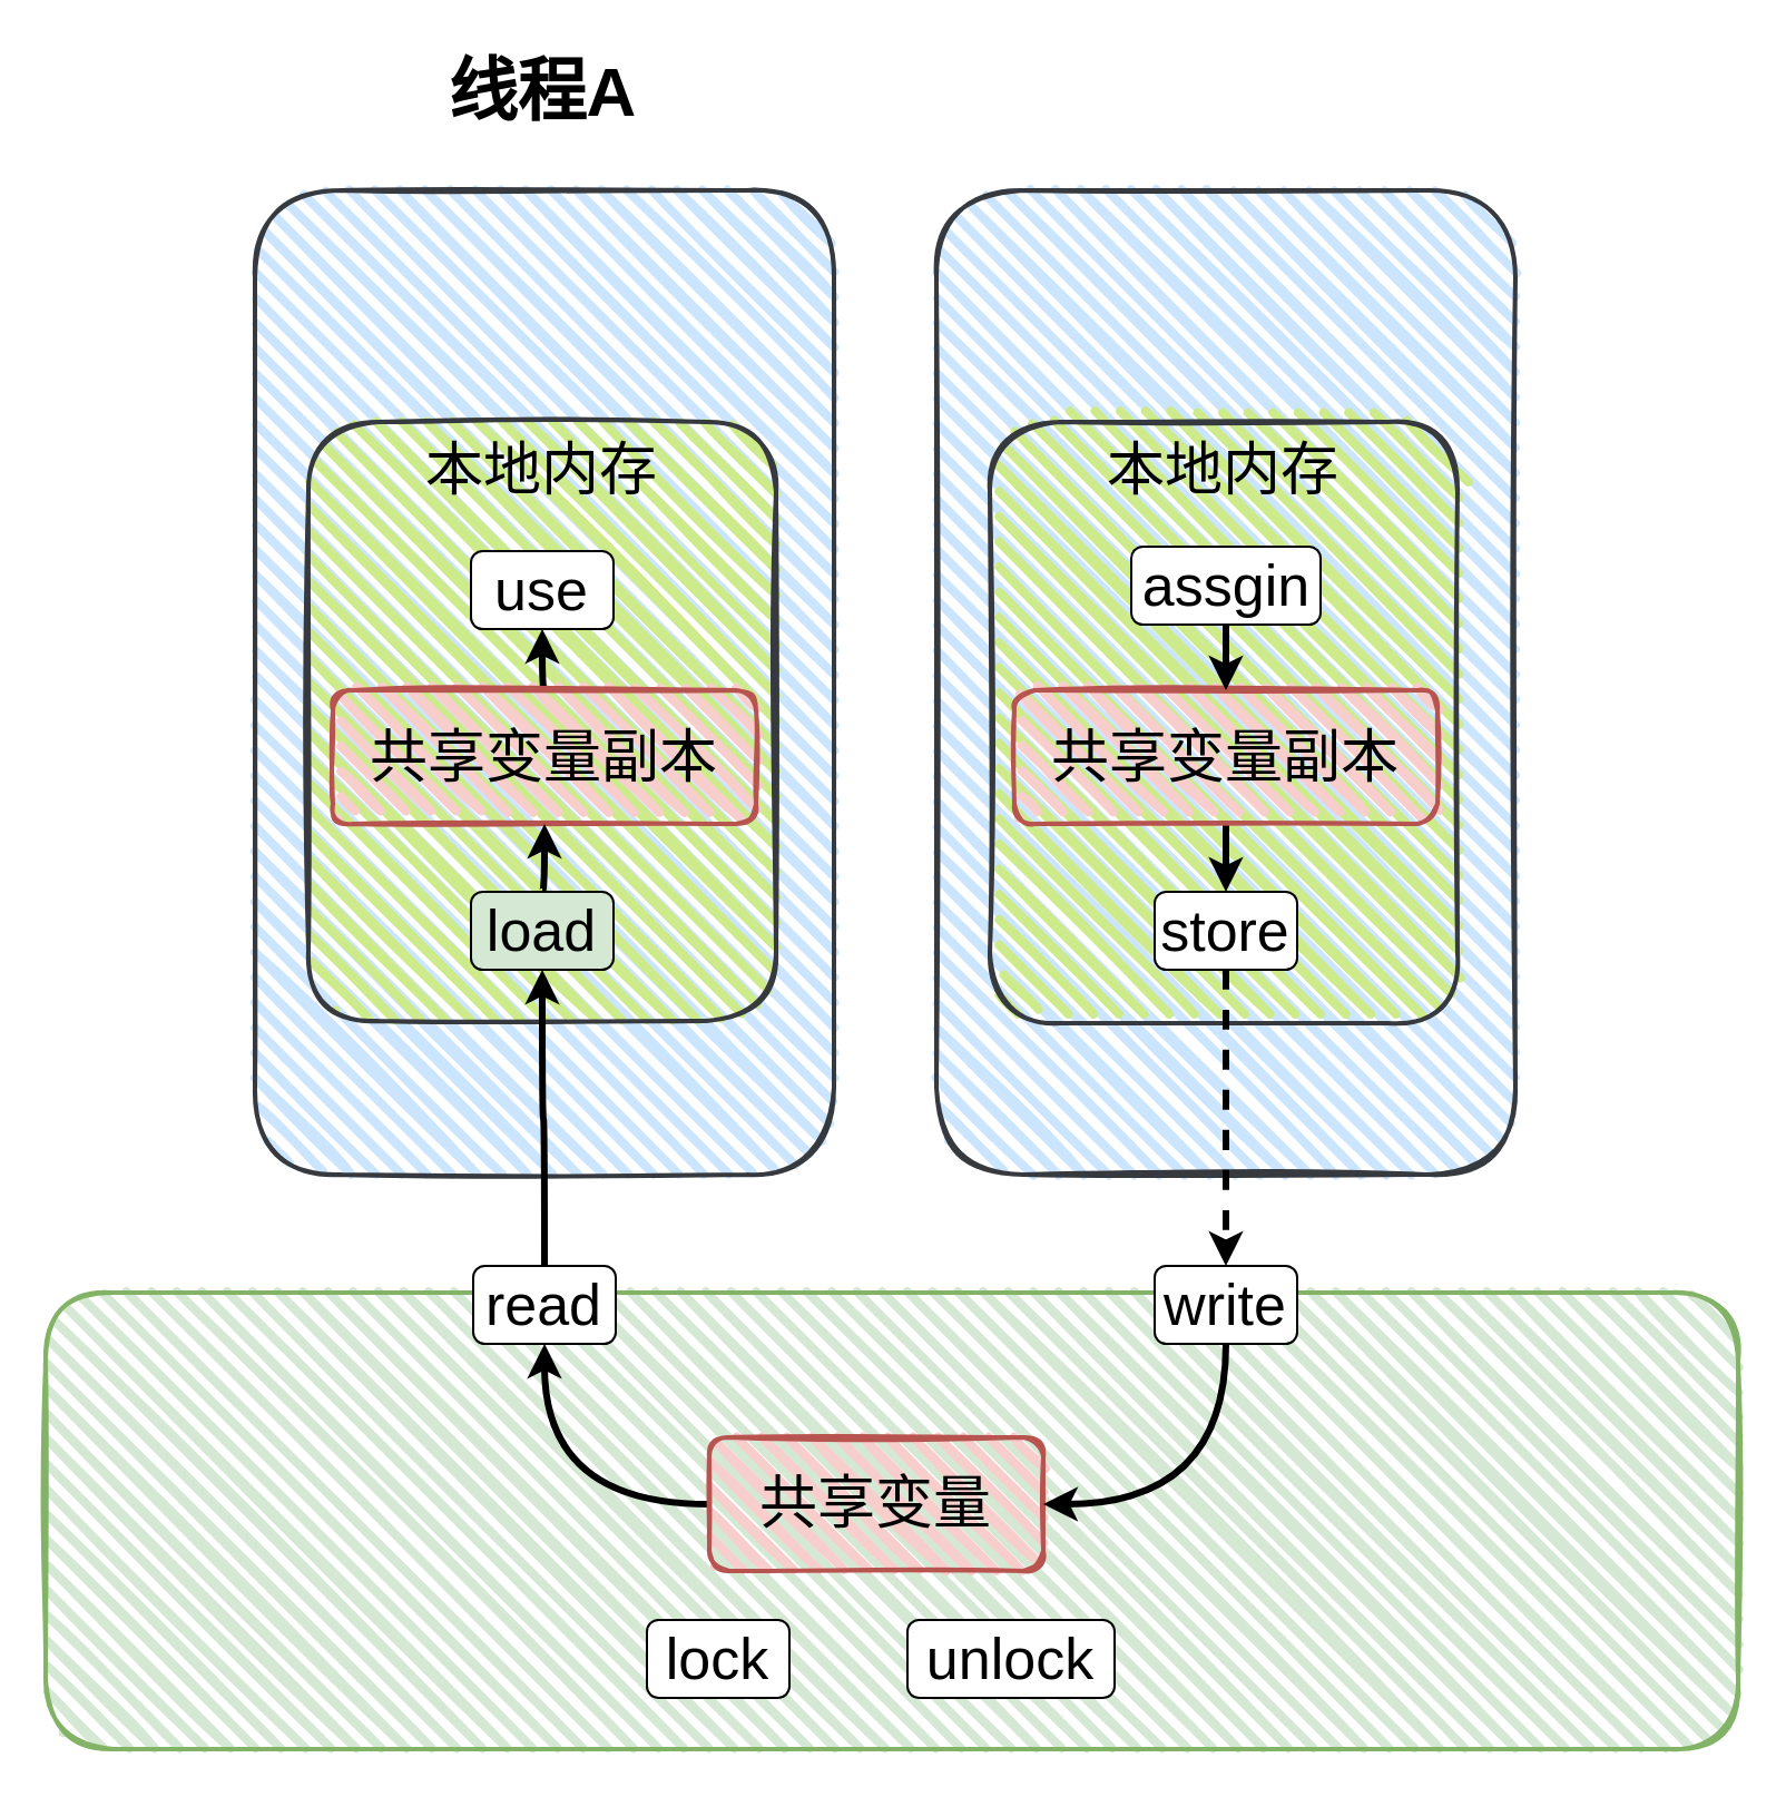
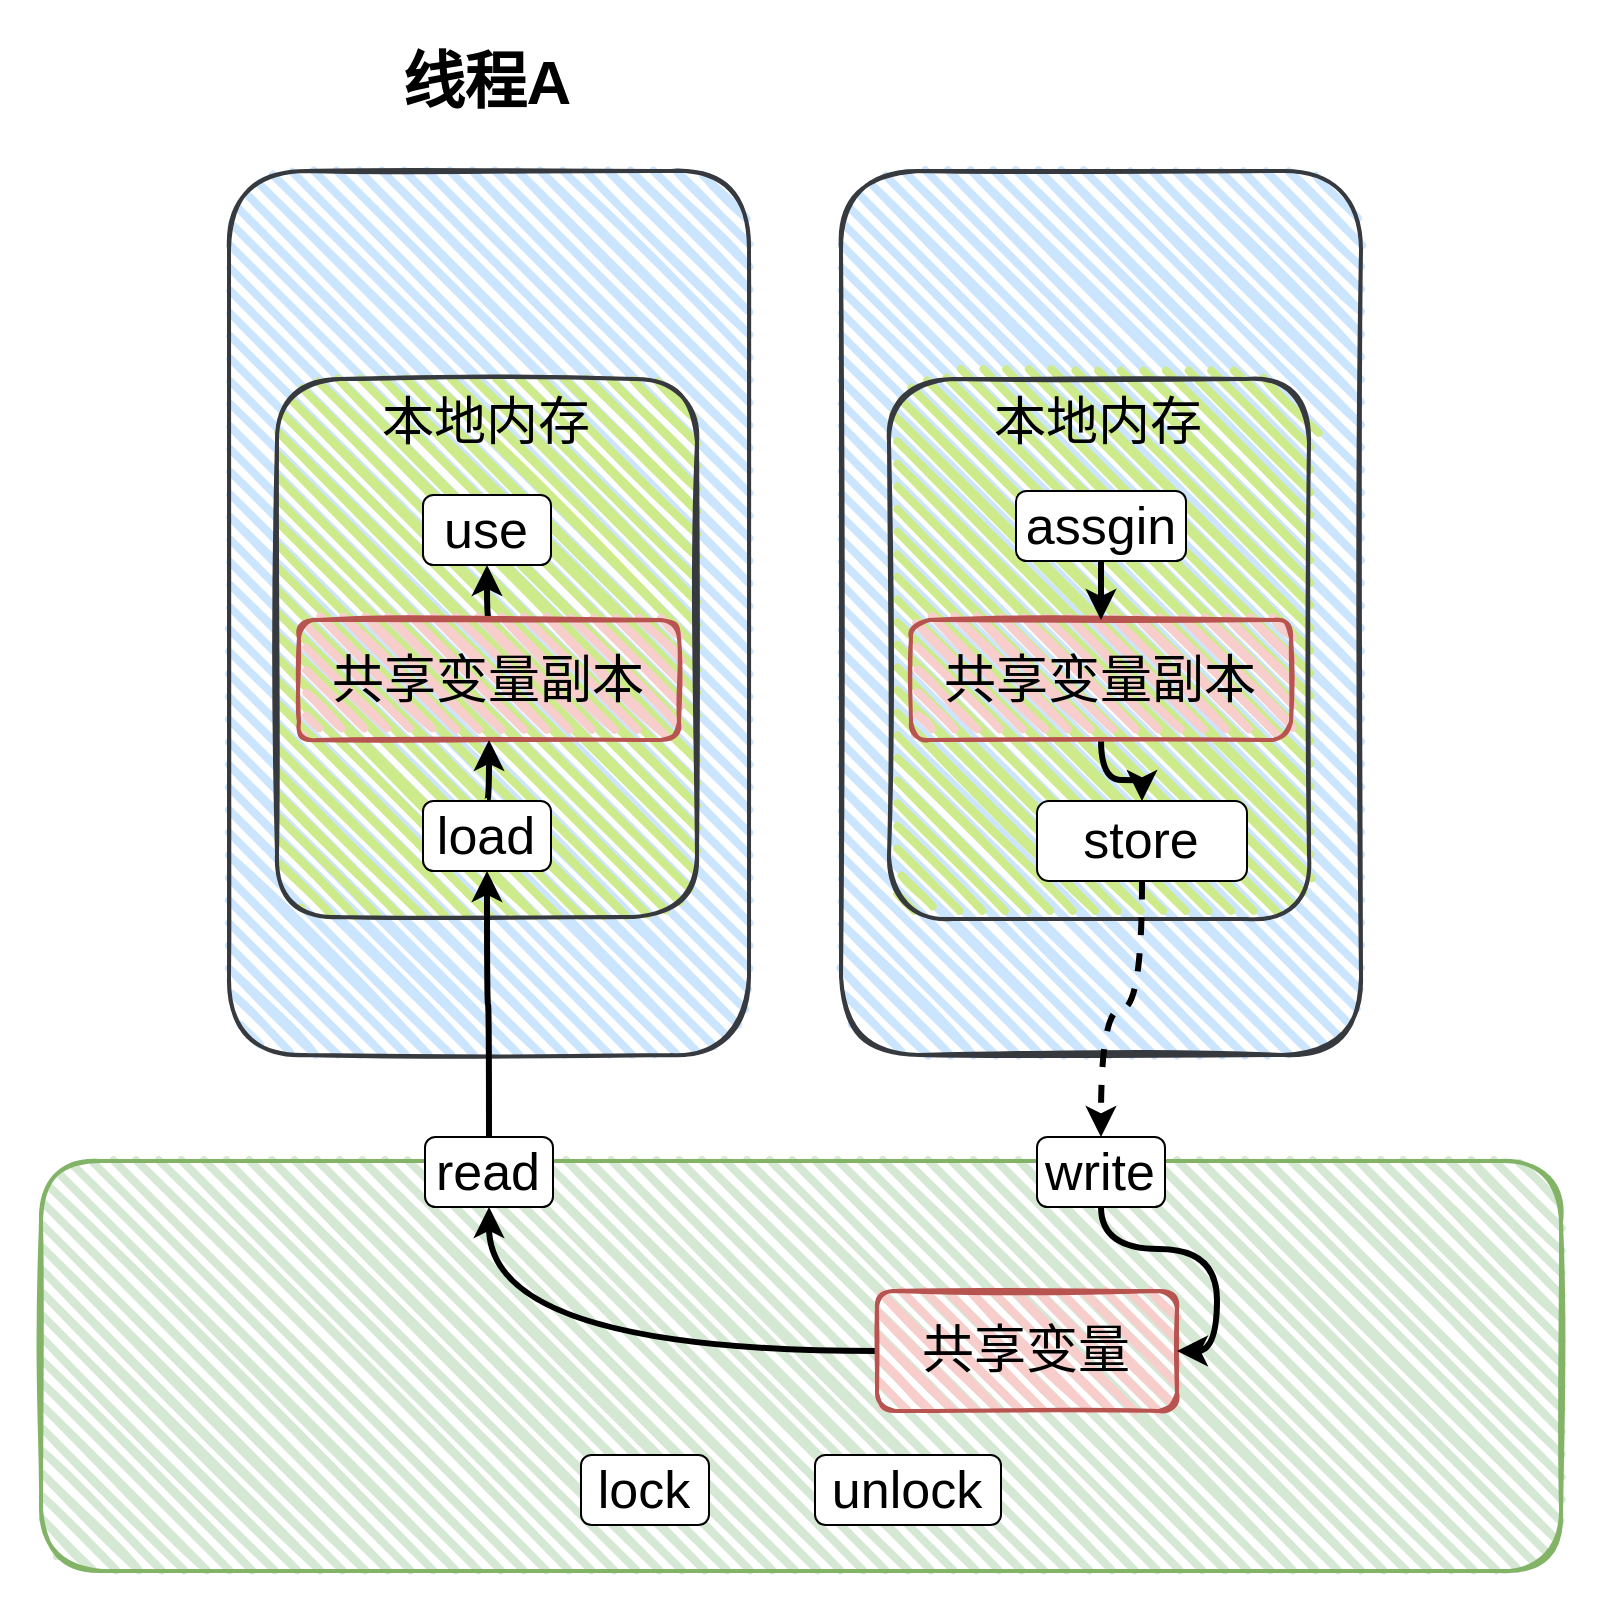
  <mxCell id="0" />
  <mxCell id="1" parent="0" />
  <mxCell id="2" value="" style="rounded=1;whiteSpace=wrap;html=1;strokeWidth=2;fillWeight=4;hachureGap=8;hachureAngle=45;fillColor=#d5e8d4;sketch=1;strokeColor=#82b366;" vertex="1" parent="1"><mxGeometry x="20" y="580" width="760" height="205" as="geometry" /></mxCell>
  <mxCell id="3" style="edgeStyle=orthogonalEdgeStyle;curved=1;rounded=0;orthogonalLoop=1;jettySize=auto;html=1;entryX=0.5;entryY=1;entryDx=0;entryDy=0;fontSize=26;strokeWidth=3;" edge="1" parent="1" source="4" target="15"><mxGeometry relative="1" as="geometry" /></mxCell>
- <mxCell id="4" value="共享变量" style="rounded=1;whiteSpace=wrap;html=1;strokeWidth=2;fillWeight=4;hachureGap=8;hachureAngle=45;fillColor=#f8cecc;sketch=1;fontSize=26;strokeColor=#b85450;" vertex="1" parent="1"><mxGeometry x="318" y="645" width="150" height="60" as="geometry" /></mxCell>
+ <mxCell id="4" value="共享变量" style="rounded=1;whiteSpace=wrap;html=1;strokeWidth=2;fillWeight=4;hachureGap=8;hachureAngle=45;fillColor=#f8cecc;sketch=1;fontSize=26;strokeColor=#b85450;" vertex="1" parent="1"><mxGeometry x="438" y="645" width="150" height="60" as="geometry" /></mxCell>
  <mxCell id="5" value="" style="rounded=1;whiteSpace=wrap;html=1;strokeWidth=2;fillWeight=4;hachureGap=8;hachureAngle=45;fillColor=#cce5ff;sketch=1;fontSize=26;strokeColor=#36393d;" vertex="1" parent="1"><mxGeometry x="114" y="85" width="260" height="442" as="geometry" /></mxCell>
  <mxCell id="6" value="线程A" style="text;html=1;align=center;verticalAlign=middle;resizable=0;points=[];autosize=1;strokeColor=none;fillColor=none;fontSize=31;fontStyle=1" vertex="1" parent="1"><mxGeometry x="196" y="20" width="94" height="41" as="geometry" /></mxCell>
  <mxCell id="7" value="本地内存" style="rounded=1;whiteSpace=wrap;html=1;strokeWidth=2;fillWeight=4;hachureGap=8;hachureAngle=45;fillColor=#cdeb8b;sketch=1;fontSize=26;strokeColor=#36393d;labelPosition=center;verticalLabelPosition=middle;align=center;verticalAlign=top;" vertex="1" parent="1"><mxGeometry x="138" y="189" width="210" height="269" as="geometry" /></mxCell>
  <mxCell id="8" style="edgeStyle=orthogonalEdgeStyle;curved=1;rounded=0;orthogonalLoop=1;jettySize=auto;html=1;exitX=0.5;exitY=0;exitDx=0;exitDy=0;entryX=0.5;entryY=1;entryDx=0;entryDy=0;fontSize=26;strokeWidth=3;" edge="1" parent="1" source="9" target="18"><mxGeometry relative="1" as="geometry" /></mxCell>
  <mxCell id="9" value="共享变量副本" style="rounded=1;whiteSpace=wrap;html=1;strokeWidth=2;fillWeight=4;hachureGap=8;hachureAngle=45;fillColor=#f8cecc;sketch=1;fontSize=26;strokeColor=#b85450;" vertex="1" parent="1"><mxGeometry x="149" y="309.5" width="190" height="60" as="geometry" /></mxCell>
  <mxCell id="10" value="" style="rounded=1;whiteSpace=wrap;html=1;strokeWidth=2;fillWeight=4;hachureGap=8;hachureAngle=45;fillColor=#cce5ff;sketch=1;fontSize=26;strokeColor=#36393d;" vertex="1" parent="1"><mxGeometry x="420" y="85" width="260" height="442" as="geometry" /></mxCell>
  <mxCell id="11" value="本地内存" style="rounded=1;whiteSpace=wrap;html=1;strokeWidth=2;fillWeight=4;hachureGap=8;hachureAngle=45;fillColor=#cdeb8b;sketch=1;fontSize=26;strokeColor=#36393d;labelPosition=center;verticalLabelPosition=middle;align=center;verticalAlign=top;" vertex="1" parent="1"><mxGeometry x="444" y="189" width="210" height="270" as="geometry" /></mxCell>
  <mxCell id="12" style="edgeStyle=orthogonalEdgeStyle;curved=1;rounded=0;orthogonalLoop=1;jettySize=auto;html=1;exitX=0.5;exitY=1;exitDx=0;exitDy=0;fontSize=26;strokeWidth=3;" edge="1" parent="1" source="13" target="22"><mxGeometry relative="1" as="geometry" /></mxCell>
  <mxCell id="13" value="共享变量副本" style="rounded=1;whiteSpace=wrap;html=1;strokeWidth=2;fillWeight=4;hachureGap=8;hachureAngle=45;fillColor=#f8cecc;sketch=1;fontSize=26;strokeColor=#b85450;" vertex="1" parent="1"><mxGeometry x="455" y="309.5" width="190" height="60" as="geometry" /></mxCell>
  <mxCell id="14" style="edgeStyle=orthogonalEdgeStyle;curved=1;rounded=0;orthogonalLoop=1;jettySize=auto;html=1;exitX=0.5;exitY=0;exitDx=0;exitDy=0;entryX=0.5;entryY=1;entryDx=0;entryDy=0;fontSize=26;strokeWidth=3;" edge="1" parent="1" source="15" target="17"><mxGeometry relative="1" as="geometry" /></mxCell>
  <mxCell id="15" value="read" style="rounded=1;whiteSpace=wrap;html=1;fontSize=26;" vertex="1" parent="1"><mxGeometry x="212" y="568" width="64" height="35" as="geometry" /></mxCell>
  <mxCell id="16" style="edgeStyle=orthogonalEdgeStyle;curved=1;rounded=0;orthogonalLoop=1;jettySize=auto;html=1;exitX=0.5;exitY=0;exitDx=0;exitDy=0;entryX=0.5;entryY=1;entryDx=0;entryDy=0;fontSize=26;strokeWidth=3;" edge="1" parent="1" source="17" target="9"><mxGeometry relative="1" as="geometry" /></mxCell>
- <mxCell id="17" value="load" style="rounded=1;whiteSpace=wrap;html=1;fontSize=26;fillColor=#d5e8d4;" vertex="1" parent="1"><mxGeometry x="211" y="400" width="64" height="35" as="geometry" /></mxCell>
+ <mxCell id="17" value="load" style="rounded=1;whiteSpace=wrap;html=1;fontSize=26;" vertex="1" parent="1"><mxGeometry x="211" y="400" width="64" height="35" as="geometry" /></mxCell>
  <mxCell id="18" value="use" style="rounded=1;whiteSpace=wrap;html=1;fontSize=26;" vertex="1" parent="1"><mxGeometry x="211" y="247" width="64" height="35" as="geometry" /></mxCell>
  <mxCell id="19" style="edgeStyle=orthogonalEdgeStyle;curved=1;rounded=0;orthogonalLoop=1;jettySize=auto;html=1;exitX=0.5;exitY=1;exitDx=0;exitDy=0;fontSize=26;strokeWidth=3;" edge="1" parent="1" source="20" target="13"><mxGeometry relative="1" as="geometry" /></mxCell>
  <mxCell id="20" value="assgin" style="rounded=1;whiteSpace=wrap;html=1;fontSize=26;" vertex="1" parent="1"><mxGeometry x="507.5" y="245" width="85" height="35" as="geometry" /></mxCell>
  <mxCell id="21" style="edgeStyle=orthogonalEdgeStyle;curved=1;rounded=0;orthogonalLoop=1;jettySize=auto;html=1;exitX=0.5;exitY=1;exitDx=0;exitDy=0;entryX=0.5;entryY=0;entryDx=0;entryDy=0;fontSize=26;strokeWidth=3;dashed=1;" edge="1" parent="1" source="22" target="24"><mxGeometry relative="1" as="geometry" /></mxCell>
- <mxCell id="22" value="store" style="rounded=1;whiteSpace=wrap;html=1;fontSize=26;" vertex="1" parent="1"><mxGeometry x="518" y="400" width="64" height="35" as="geometry" /></mxCell>
+ <mxCell id="22" value="store" style="rounded=1;whiteSpace=wrap;html=1;fontSize=26;" vertex="1" parent="1"><mxGeometry x="518" y="400" width="105" height="40" as="geometry" /></mxCell>
  <mxCell id="23" style="edgeStyle=orthogonalEdgeStyle;curved=1;rounded=0;orthogonalLoop=1;jettySize=auto;html=1;exitX=0.5;exitY=1;exitDx=0;exitDy=0;entryX=1;entryY=0.5;entryDx=0;entryDy=0;fontSize=26;strokeWidth=3;" edge="1" parent="1" source="24" target="4"><mxGeometry relative="1" as="geometry" /></mxCell>
  <mxCell id="24" value="write" style="rounded=1;whiteSpace=wrap;html=1;fontSize=26;" vertex="1" parent="1"><mxGeometry x="518" y="568" width="64" height="35" as="geometry" /></mxCell>
  <mxCell id="25" value="lock" style="rounded=1;whiteSpace=wrap;html=1;fontSize=26;" vertex="1" parent="1"><mxGeometry x="290" y="727" width="64" height="35" as="geometry" /></mxCell>
  <mxCell id="26" value="unlock" style="rounded=1;whiteSpace=wrap;html=1;fontSize=26;" vertex="1" parent="1"><mxGeometry x="407" y="727" width="93" height="35" as="geometry" /></mxCell>
